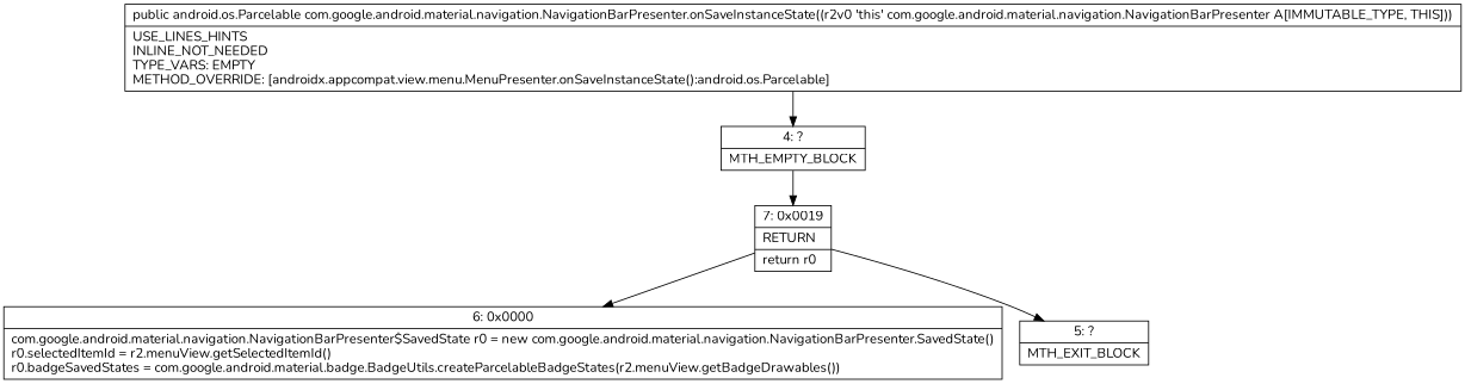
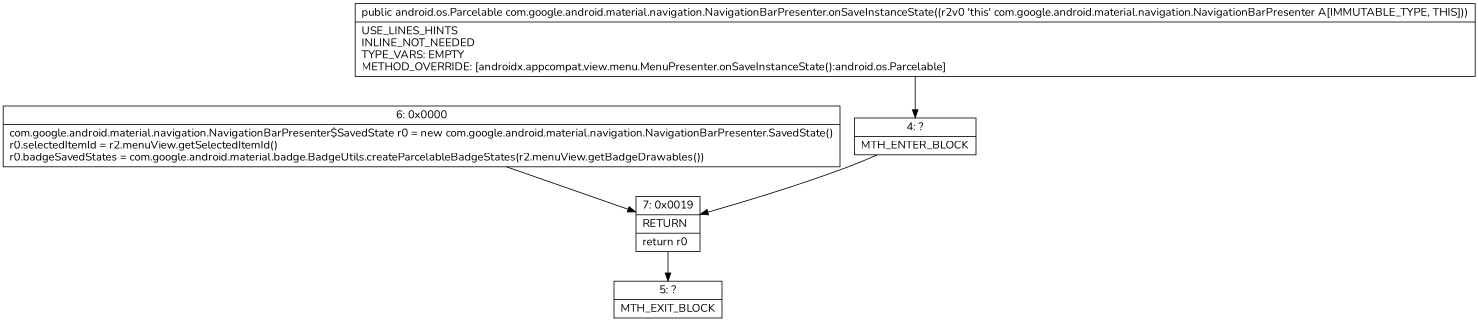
  digraph {
    fontname=Nunito
    node [fontname=Nunito shape=record]
    edge [fontname=Nunito]
-   n1 [label="{4\:\ ?|MTH_EMPTY_BLOCK\l}"]
+   n1 [label="{4\:\ ?|MTH_ENTER_BLOCK\l}"]
    n2 [label="{7\:\ 0x0019|RETURN\l|return r0\l}"]
    n3 [label="{6\:\ 0x0000|com.google.android.material.navigation.NavigationBarPresenter$SavedState r0 = new com.google.android.material.navigation.NavigationBarPresenter.SavedState()\lr0.selectedItemId = r2.menuView.getSelectedItemId()\lr0.badgeSavedStates = com.google.android.material.badge.BadgeUtils.createParcelableBadgeStates(r2.menuView.getBadgeDrawables())\l}"]
    n4 [label="{5\:\ ?|MTH_EXIT_BLOCK\l}"]
    n5 [label="{public android.os.Parcelable com.google.android.material.navigation.NavigationBarPresenter.onSaveInstanceState((r2v0 'this' com.google.android.material.navigation.NavigationBarPresenter A[IMMUTABLE_TYPE, THIS]))  | USE_LINES_HINTS\lINLINE_NOT_NEEDED\lTYPE_VARS: EMPTY\lMETHOD_OVERRIDE: [androidx.appcompat.view.menu.MenuPresenter.onSaveInstanceState():android.os.Parcelable]\l}"]
    n1 -> n2
    n2 -> n4
-   n2 -> n3
+   n3 -> n2
    n5 -> n1
  }
